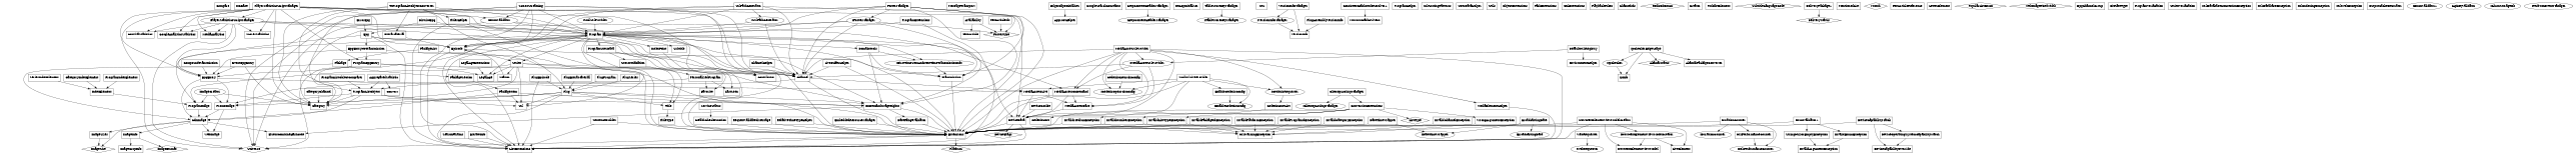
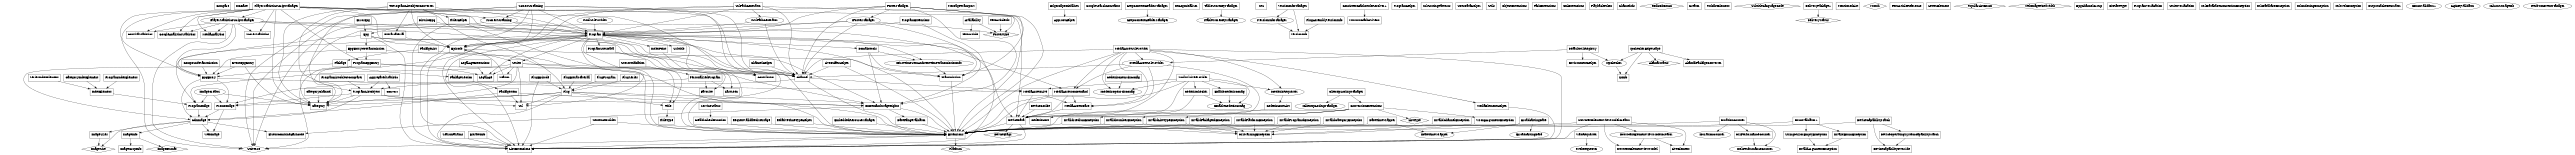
  digraph {
    node [shape=box]
    n1 [label=Compare]
    n2 [label=IoCBase]
    n3 [label=EmbeddedResourceManager]
    n4 [label=Extensions]
    n5 [label=ListExtensions]
    n6 [label=Universe shape=diamond]
    n7 [label=Platform shape=diamond]
    n8 [label=Convert]
    n9 [label=IpCheckerEdgeScape]
    n10 [label=IIpChecker shape=ellipse]
    n11 [label=IpInfo]
    n12 [label=AkamaiStatus shape=diamond]
    n13 [label=AkamaiPackageConverter]
    n14 [label=NrkPerformanceCounter]
    n15 [label=INrkPerformanceCounter shape=ellipse]
    n16 [label=DefaultNrkRegistry]
    n17 [label=IMediaAssetUrlProvider shape=ellipse]
    n18 [label=EnvironmentHelper]
    n19 [label=DeviceData]
    n20 [label=Channel]
    n21 [label=MediaAssetsBase]
    n22 [label=MediaAssetsOnDemand]
    n23 [label=DeviceFlags shape=diamond]
    n24 [label=MediaAssetsLive]
    n25 [label=PromoImage]
    n26 [label=NowNextElementViewModel]
    n27 [label=Subtitle]
    n28 [label=NowNextElementViewModelCreator]
    n29 [label=INowNextElementViewModelCreator shape=ellipse]
    n30 [label=LiveElement]
    n31 [label=MessageTransport]
    n32 [label=RequestValidatedMessage]
    n33 [label=ClientIpLookupManager]
    n34 [label=IClientIpLookupManager shape=ellipse]
    n35 [label=ConversionExtensions]
    n36 [label=ListType shape=diamond]
    n37 [label=InvalidListTypeException]
    n38 [label=InvalidMediumException]
    n39 [label=InvalidNumberException]
    n40 [label=WrongArgumentException]
    n41 [label=NrkWarningException]
    n42 [label=DateTimeWrapper]
    n43 [label=IDateTimeWrapper shape=ellipse]
    n44 [label=DomainTools]
    n45 [label=IFirstTimeSentAndNextTimeTransmissionInfo shape=ellipse]
    n46 [label=OnDemandUsageRights]
    n47 [label=Transmission]
    n48 [label=DateRangeValidator]
    n49 [label=FluentCombineHashcode]
    n50 [label=EdgescapeInitializer]
    n51 [label=ApprootHelper]
    n52 [label=GoogleSearchConstants]
    n53 [label=HttpContextHeaderManager]
    n54 [label=IHttpContextHeaderManager shape=ellipse]
    n55 [label=NxLogInitializer]
    n56 [label=PlayerStatisticsScriptManager]
    n57 [label=IPlayerStatisticsScriptManager shape=ellipse]
-   n58 [label=IEnumValidator shape=ellipse]
+   n58 [label=IScoresStreaming shape=ellipse]
    n59 [label=Program]
    n60 [label=MediaAnalytics]
    n61 [label=Episode]
    n62 [label=Category]
    n63 [label=ScoresStatistics]
    n64 [label=EpgEntry]
    n65 [label=ProgramEpgEntry]
    n66 [label=ConvivaStatistics]
    n67 [label=GoogleAnalyticsStatistics]
    n68 [label=Title]
    n69 [label=LegalAge]
    n70 [label=Contributor]
    n71 [label=IndexPoint]
    n72 [label=Series]
    n73 [label=ProgramImage]
    n74 [label=Url]
    n75 [label=ProgramUserData]
    n76 [label=CdnImage]
    n77 [label=TitleType]
    n78 [label=Season]
    n79 [label=LastSeen]
    n80 [label=Favorite]
    n81 [label=UserNotification]
    n82 [label=WebImage]
    n83 [label=ImageSize shape=diamond]
    n84 [label=ImageInfo]
    n85 [label=ImageSizes]
    n86 [label=PosterManager]
    n87 [label=IPosterManager shape=ellipse]
    n88 [label=PosterType shape=diamond]
    n89 [label=DurationCounter]
    n90 [label=IDurationCounter shape=ellipse]
    n91 [label=ScoresStreaming]
    n92 [label=SentenceBuilder]
    n93 [label=TableStoreKeyManager]
    n94 [label=ITableStoreKeyManager shape=ellipse]
    n95 [label=Utc]
    n96 [label=VersionInfoManager]
    n97 [label=IVersionInfoManager shape=ellipse]
    n98 [label=VersionInfo]
    n99 [label=WebRequester]
    n100 [label=IWebRequester shape=ellipse]
    n101 [label=EnumValidator1]
    n102 [label=StringNullOrEmptyException]
    n103 [label=InvalidEnumException]
    n104 [label=InvalidArgumentException]
+   n105 [label=CedexisChecker]
    n106 [label=IEnableCedexisConfig shape=ellipse]
    n107 [label=ChannelHelper]
    n108 [label=ConsistentHashNodeResolver1]
    n109 [label=MurmurHash3Size32]
    n110 [label=MediaElementHelper]
    n111 [label=EnableCedexisConfig]
    n112 [label=CedexisOpenMixConfig]
    n113 [label=ICedexisOpenMixConfig shape=ellipse]
    n114 [label=LiveBufferHelper]
    n115 [label=MediaAssetUrlProvider]
    n116 [label=ICedexisRequester shape=ellipse]
    n117 [label=CedexisHostList]
    n118 [label=CedexisHost]
    n119 [label=ProgramHelper]
    n120 [label=RelativeTimeTypeHelper]
    n121 [label=SmilUrlLiveProvider]
    n122 [label=TitlesHelper]
    n123 [label=UrlPathGenerator]
    n124 [label=IUrlPathGenerator shape=ellipse]
    n125 [label=UrlRoutingPatterns]
    n126 [label=BroadcastingDate]
    n127 [label=IBroadcastingDate shape=ellipse]
    n128 [label=UserDataHelper]
    n129 [label=Utils]
    n130 [label=LegalAgeExtensions]
    n131 [label=ObjectExtensions]
    n132 [label=ProgramExtensions]
    n133 [label=TaskExtensions]
    n134 [label=XmlExtensions]
    n135 [label=AggregatedStatistic]
    n136 [label=ProgramListObject]
    n137 [label=PlaybackToken]
    n138 [label=CategoryChannel]
    n139 [label=ChannelIds]
    n140 [label=RedisDbEnum shape=diamond]
    n141 [label=Creator]
    n142 [label=PodcastElement]
    n143 [label=ServiceStatus]
    n144 [label=HealthCheckFunction]
    n145 [label=SubtitleLanguageCode shape=diamond]
    n146 [label=TextArticleIds]
    n147 [label=DeliveryPackage1]
    n148 [label=DeliveryStatus shape=diamond]
    n149 [label=MentionedList]
    n150 [label=Month shape=diamond]
    n151 [label=TextArticle]
    n152 [label=TextArticleReference]
    n153 [label=SearchParams]
    n154 [label=PingAssemblyVersionInfo]
    n155 [label=PlugExtraMaterial]
    n156 [label=Plug]
    n157 [label=PlugEpisode]
    n158 [label=PlugProgram]
    n159 [label=PlugSeries]
    n160 [label=CategoryIndexElement]
    n161 [label=IndexElement]
    n162 [label=LetterElement]
    n163 [label=ProgramIndexElement]
    n164 [label=SeriesIndexElement]
    n165 [label=Availability]
    n166 [label=BitrateInfo]
    n167 [label=PackageList]
    n168 [label=Package]
    n169 [label=PackageSection]
    n170 [label=PackageItem]
    n171 [label=ImageCropInfo]
    n172 [label=ImageFormat shape=diamond]
    n173 [label=ProgramListObjectComparer]
    n174 [label=PopularListEnum shape=diamond]
    n175 [label=WebImagePixelWidth shape=diamond]
    n176 [label=EpgEntryNoTransmission]
    n177 [label=EventEpgEntry]
    n178 [label=CompoundTransmission]
    n179 [label=EpgChannelGroup]
    n180 [label=DistrictEpg]
    n181 [label=Epg]
    n182 [label=ErrorEpg]
    n183 [label=DeviceCookie]
    n184 [label=DeviceCapabilityOverride]
    n185 [label=DeviceCapabilityMatch]
    n186 [label=DeviceOperatingSystemCapabilityMatch]
    n187 [label=BitRateType]
    n188 [label=PersonalizedProgram]
    n189 [label=ProgramVerification]
    n190 [label=SeriesVerification]
    n191 [label=ExtraMaterial]
    n192 [label=NrkDatabaseConnectionException]
    n193 [label=InvalidCategoryException]
    n194 [label=InvalidChannelException]
    n195 [label=InvalidPackageIdException]
    n196 [label=InvalidPlatformException]
    n197 [label=InvalidProgramIdException]
    n198 [label=NrkDatabaseException]
    n199 [label=NrkIndexingException]
    n200 [label=NrkWebException]
    n201 [label=ToProgramListObjectConverter]
    n202 [label=OutputCacheDecorator]
    n203 [label=IEnumValidator1 shape=ellipse]
    n204 [label=IApiKeyValidator shape=ellipse]
    n205 [label=IGluonStorageDb shape=ellipse]
    n206 [label=IImageCreator shape=ellipse]
    n207 [label=ISmilUrlProvider shape=ellipse]
    n208 [label=IPerfMonEventManager shape=ellipse]
    n3 -> n4
    n4 -> n5
    n4 -> n6
    n4 -> n7
    n9 -> n10
    n9 -> n11
    n9 -> n12
    n9 -> n13
    n10 -> n11
    n14 -> n15
+   n16 -> n10
    n16 -> n17
    n16 -> n18
+   n17 -> n19
    n17 -> n20
    n17 -> n21
    n17 -> n22
    n19 -> n4
    n19 -> n5
    n19 -> n23
    n20 -> n4
    n20 -> n24
    n20 -> n25
    n21 -> n19
    n22 -> n4
    n22 -> n19
    n22 -> n21
    n24 -> n19
    n24 -> n21
    n25 -> n76
    n25 -> n82
    n28 -> n4
    n28 -> n5
    n28 -> n26
    n28 -> n29
    n28 -> n30
    n29 -> n26
    n29 -> n30
    n32 -> n4
    n33 -> n34
    n33 -> n35
    n35 -> n4
    n35 -> n36
    n35 -> n37
    n35 -> n38
    n35 -> n39
    n35 -> n40
    n37 -> n4
    n37 -> n41
    n38 -> n4
    n38 -> n41
    n39 -> n4
    n39 -> n41
    n40 -> n41
    n42 -> n4
    n42 -> n43
    n44 -> n45
    n44 -> n46
    n44 -> n47
    n45 -> n47
    n46 -> n4
    n46 -> n48
    n46 -> n49
    n47 -> n4
    n48 -> n4
    n50 -> n51
    n53 -> n54
    n56 -> n4
    n56 -> n6
    n56 -> n19
    n56 -> n20
    n56 -> n57
    n56 -> n58
    n56 -> n59
    n56 -> n60
    n56 -> n61
    n56 -> n62
    n56 -> n63
    n56 -> n64
    n56 -> n65
    n56 -> n66
    n56 -> n67
    n57 -> n6
    n57 -> n19
    n57 -> n20
    n57 -> n59
    n57 -> n60
    n57 -> n63
    n57 -> n64
    n57 -> n66
    n57 -> n67
    n58 -> n6
    n58 -> n20
    n58 -> n59
    n59 -> n4
    n59 -> n5
    n59 -> n22
    n59 -> n27
    n59 -> n44
    n59 -> n45
    n59 -> n46
    n59 -> n47
    n59 -> n61
    n59 -> n62
    n59 -> n68
    n59 -> n69
    n59 -> n70
    n59 -> n71
    n59 -> n72
    n59 -> n73
    n59 -> n74
    n59 -> n75
    n61 -> n5
    n61 -> n47
    n61 -> n59
    n61 -> n72
    n64 -> n24
    n64 -> n25
    n64 -> n76
    n65 -> n46
    n65 -> n62
    n65 -> n64
    n65 -> n69
    n68 -> n77
    n71 -> n70
    n72 -> n4
    n72 -> n62
    n72 -> n69
    n72 -> n70
    n72 -> n73
    n72 -> n74
    n72 -> n78
    n73 -> n76
    n75 -> n79
    n75 -> n80
-   n75 -> n81
    n76 -> n49
    n76 -> n82
    n76 -> n83
    n76 -> n84
    n76 -> n85
    n78 -> n61
    n81 -> n188
    n84 -> n171
    n84 -> n172
    n85 -> n83
    n86 -> n4
    n86 -> n6
    n86 -> n20
    n86 -> n46
    n86 -> n47
    n86 -> n59
    n86 -> n87
    n86 -> n88
    n87 -> n6
    n87 -> n20
    n87 -> n46
    n87 -> n59
    n87 -> n88
    n89 -> n4
    n89 -> n14
    n89 -> n15
    n89 -> n90
    n91 -> n4
    n91 -> n5
    n91 -> n6
    n91 -> n20
    n91 -> n58
    n91 -> n59
    n91 -> n61
    n91 -> n62
    n92 -> n4
    n92 -> n5
    n93 -> n94
    n96 -> n97
    n96 -> n98
    n97 -> n98
    n99 -> n5
    n99 -> n100
    n101 -> n4
    n101 -> n102
    n101 -> n103
    n102 -> n104
    n103 -> n104
+   n105 -> n19
+   n105 -> n106
    n107 -> n20
    n108 -> n109
    n110 -> n5
    n111 -> n106
    n112 -> n113
    n114 -> n4
    n114 -> n20
    n115 -> n4
    n115 -> n5
    n115 -> n17
    n115 -> n19
    n115 -> n20
    n115 -> n21
    n115 -> n22
    n115 -> n110
    n115 -> n113
    n115 -> n116
    n116 -> n117
    n117 -> n118
    n120 -> n4
    n121 -> n4
    n121 -> n19
    n121 -> n24
+   n121 -> n105
    n121 -> n106
    n121 -> n111
    n121 -> n113
    n121 -> n116
    n122 -> n5
    n122 -> n59
    n122 -> n68
    n123 -> n4
    n123 -> n5
    n123 -> n20
    n123 -> n59
    n123 -> n61
    n123 -> n124
    n124 -> n20
    n124 -> n59
    n126 -> n4
    n126 -> n43
    n126 -> n127
    n130 -> n69
    n132 -> n5
    n132 -> n59
    n135 -> n8
    n135 -> n136
    n136 -> n25
    n136 -> n46
    n136 -> n62
    n136 -> n74
    n136 -> n76
    n138 -> n62
    n143 -> n144
    n144 -> n4
    n146 -> n88
    n147 -> n148
    n153 -> n5
    n154 -> n98
    n155 -> n156
    n156 -> n4
    n156 -> n5
    n156 -> n25
    n156 -> n46
    n156 -> n62
    n156 -> n68
    n156 -> n74
    n157 -> n5
    n157 -> n156
    n158 -> n156
    n159 -> n156
    n160 -> n161
    n161 -> n73
    n163 -> n161
    n164 -> n161
    n165 -> n88
    n165 -> n151
    n166 -> n5
    n167 -> n4
    n167 -> n168
    n168 -> n76
    n168 -> n169
    n169 -> n170
    n170 -> n46
    n170 -> n74
    n170 -> n76
    n173 -> n136
    n176 -> n4
    n176 -> n64
    n176 -> n65
    n177 -> n62
    n177 -> n64
    n178 -> n64
    n180 -> n20
    n180 -> n181
    n181 -> n4
    n181 -> n5
    n181 -> n20
    n181 -> n64
    n181 -> n176
    n182 -> n181
    n183 -> n19
    n185 -> n4
    n185 -> n184
    n185 -> n186
    n186 -> n184
    n188 -> n79
    n188 -> n80
    n188 -> n136
    n191 -> n61
    n193 -> n41
    n194 -> n41
    n195 -> n4
    n195 -> n41
+   n196 -> n4
    n196 -> n41
    n197 -> n4
    n197 -> n41
    n201 -> n59
+   n201 -> n61
    n201 -> n62
    n201 -> n122
    n201 -> n136
    n201 -> n156
    n201 -> n191
    n206 -> n25
    n206 -> n62
    n206 -> n73
    n207 -> n59
  }
